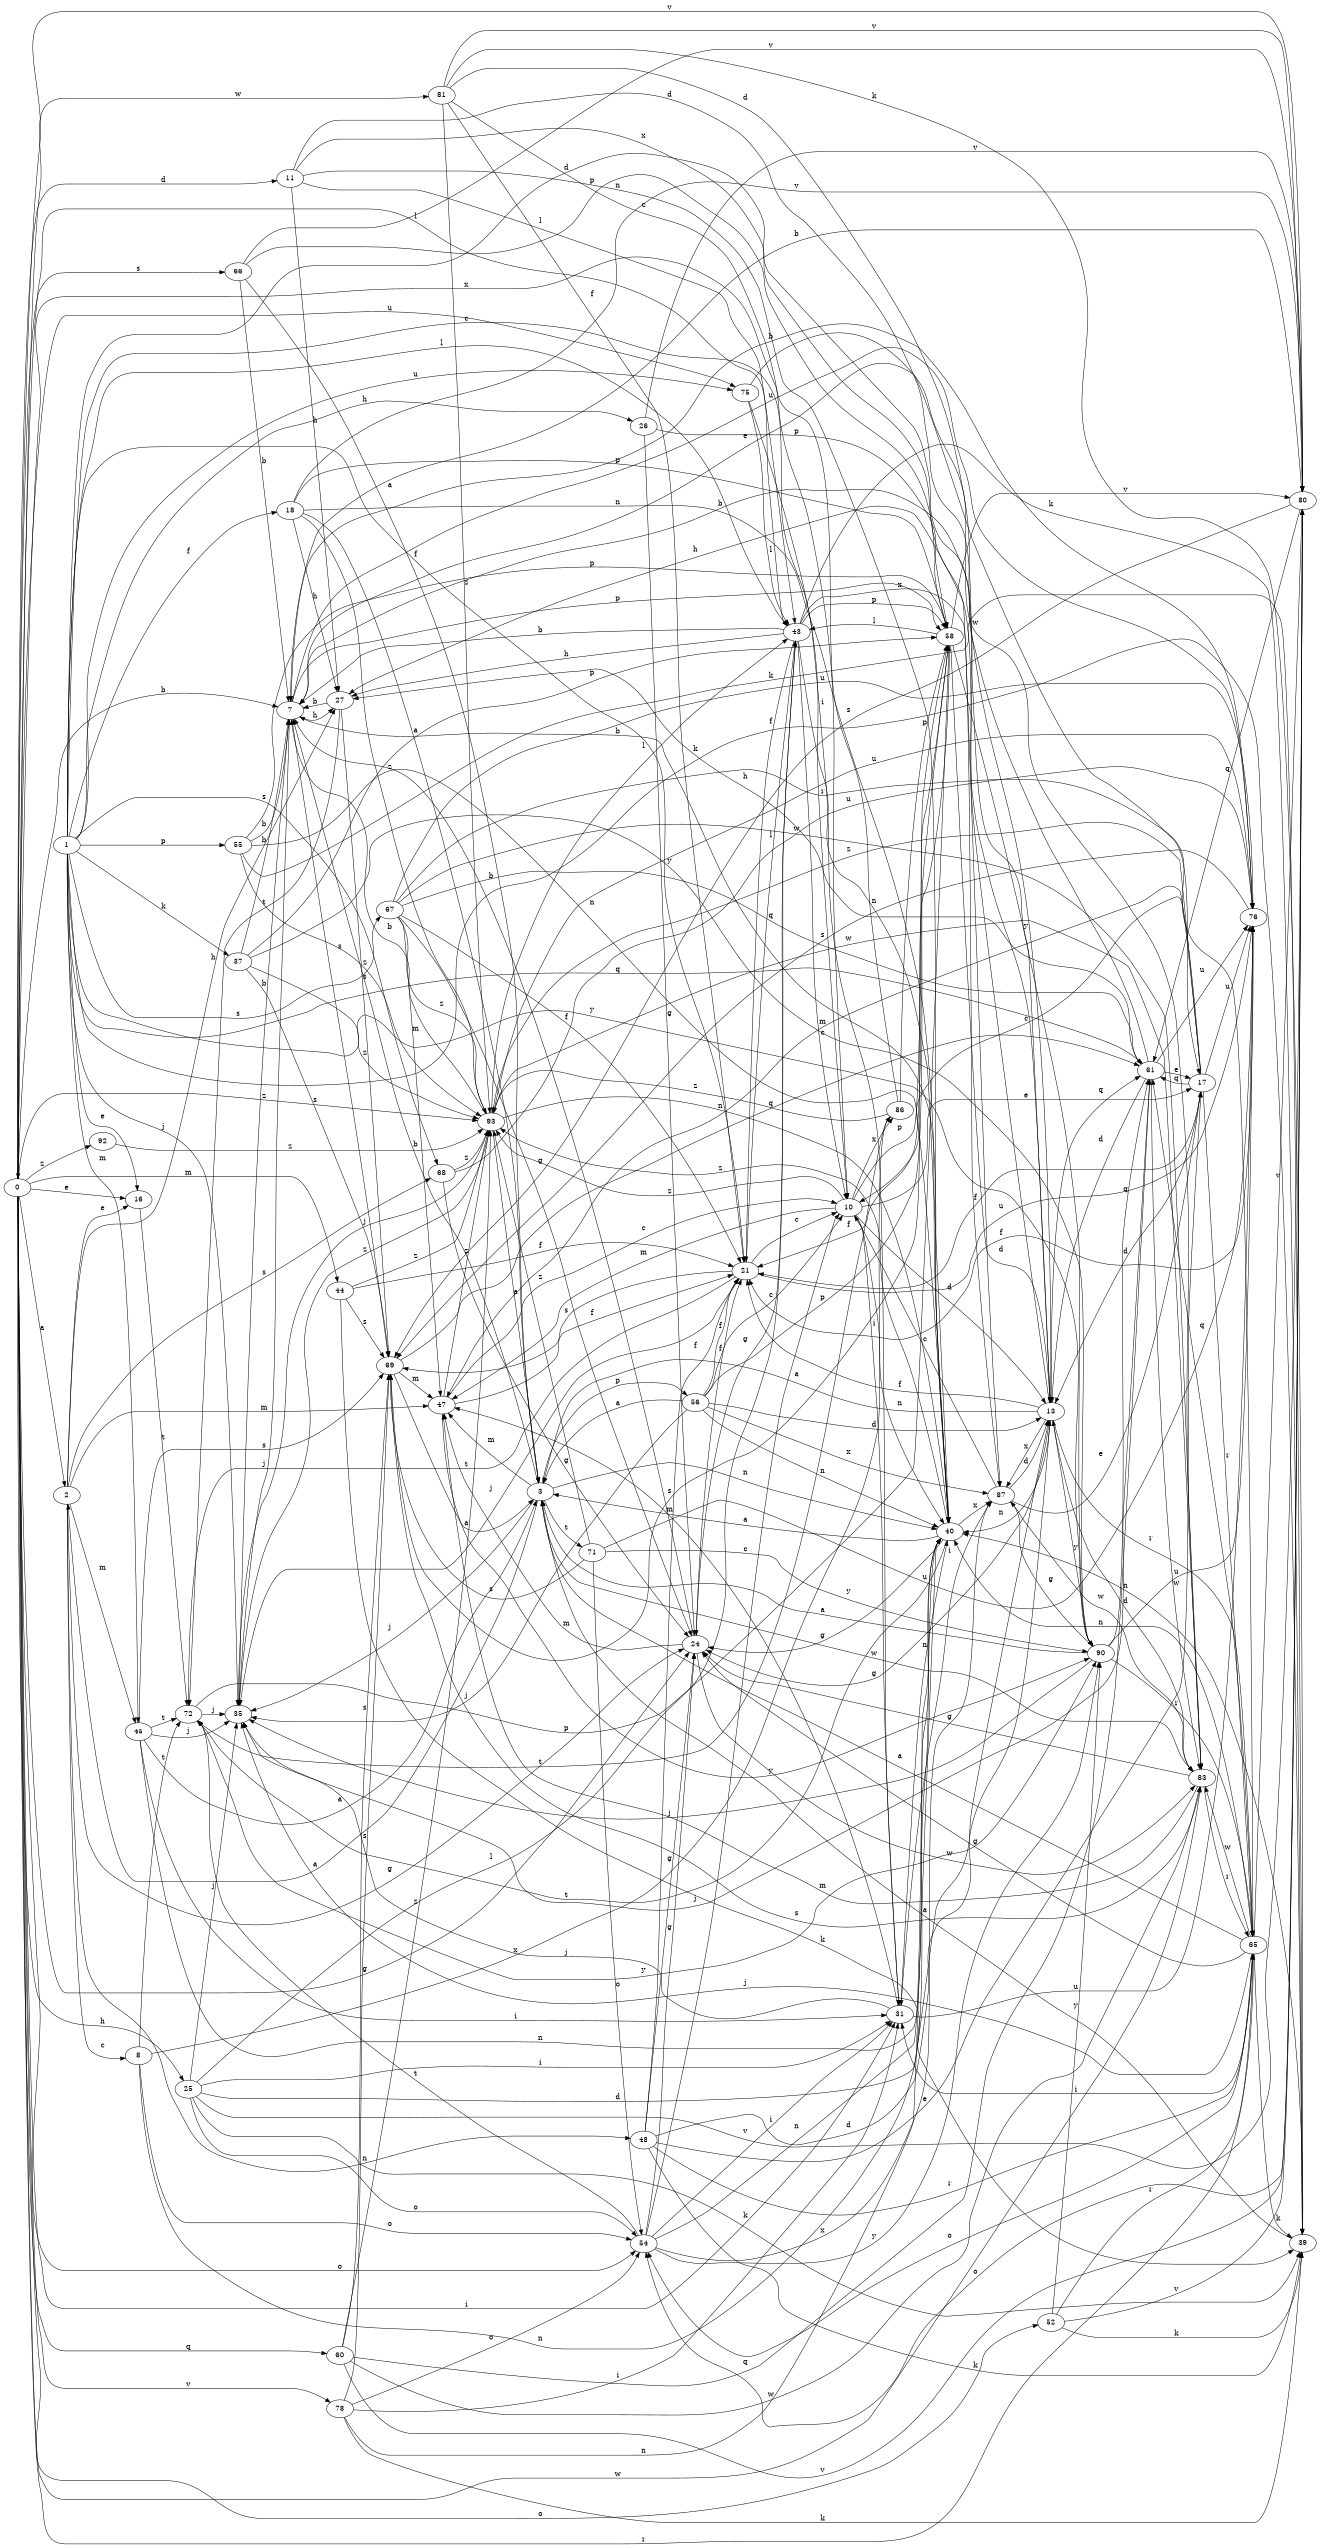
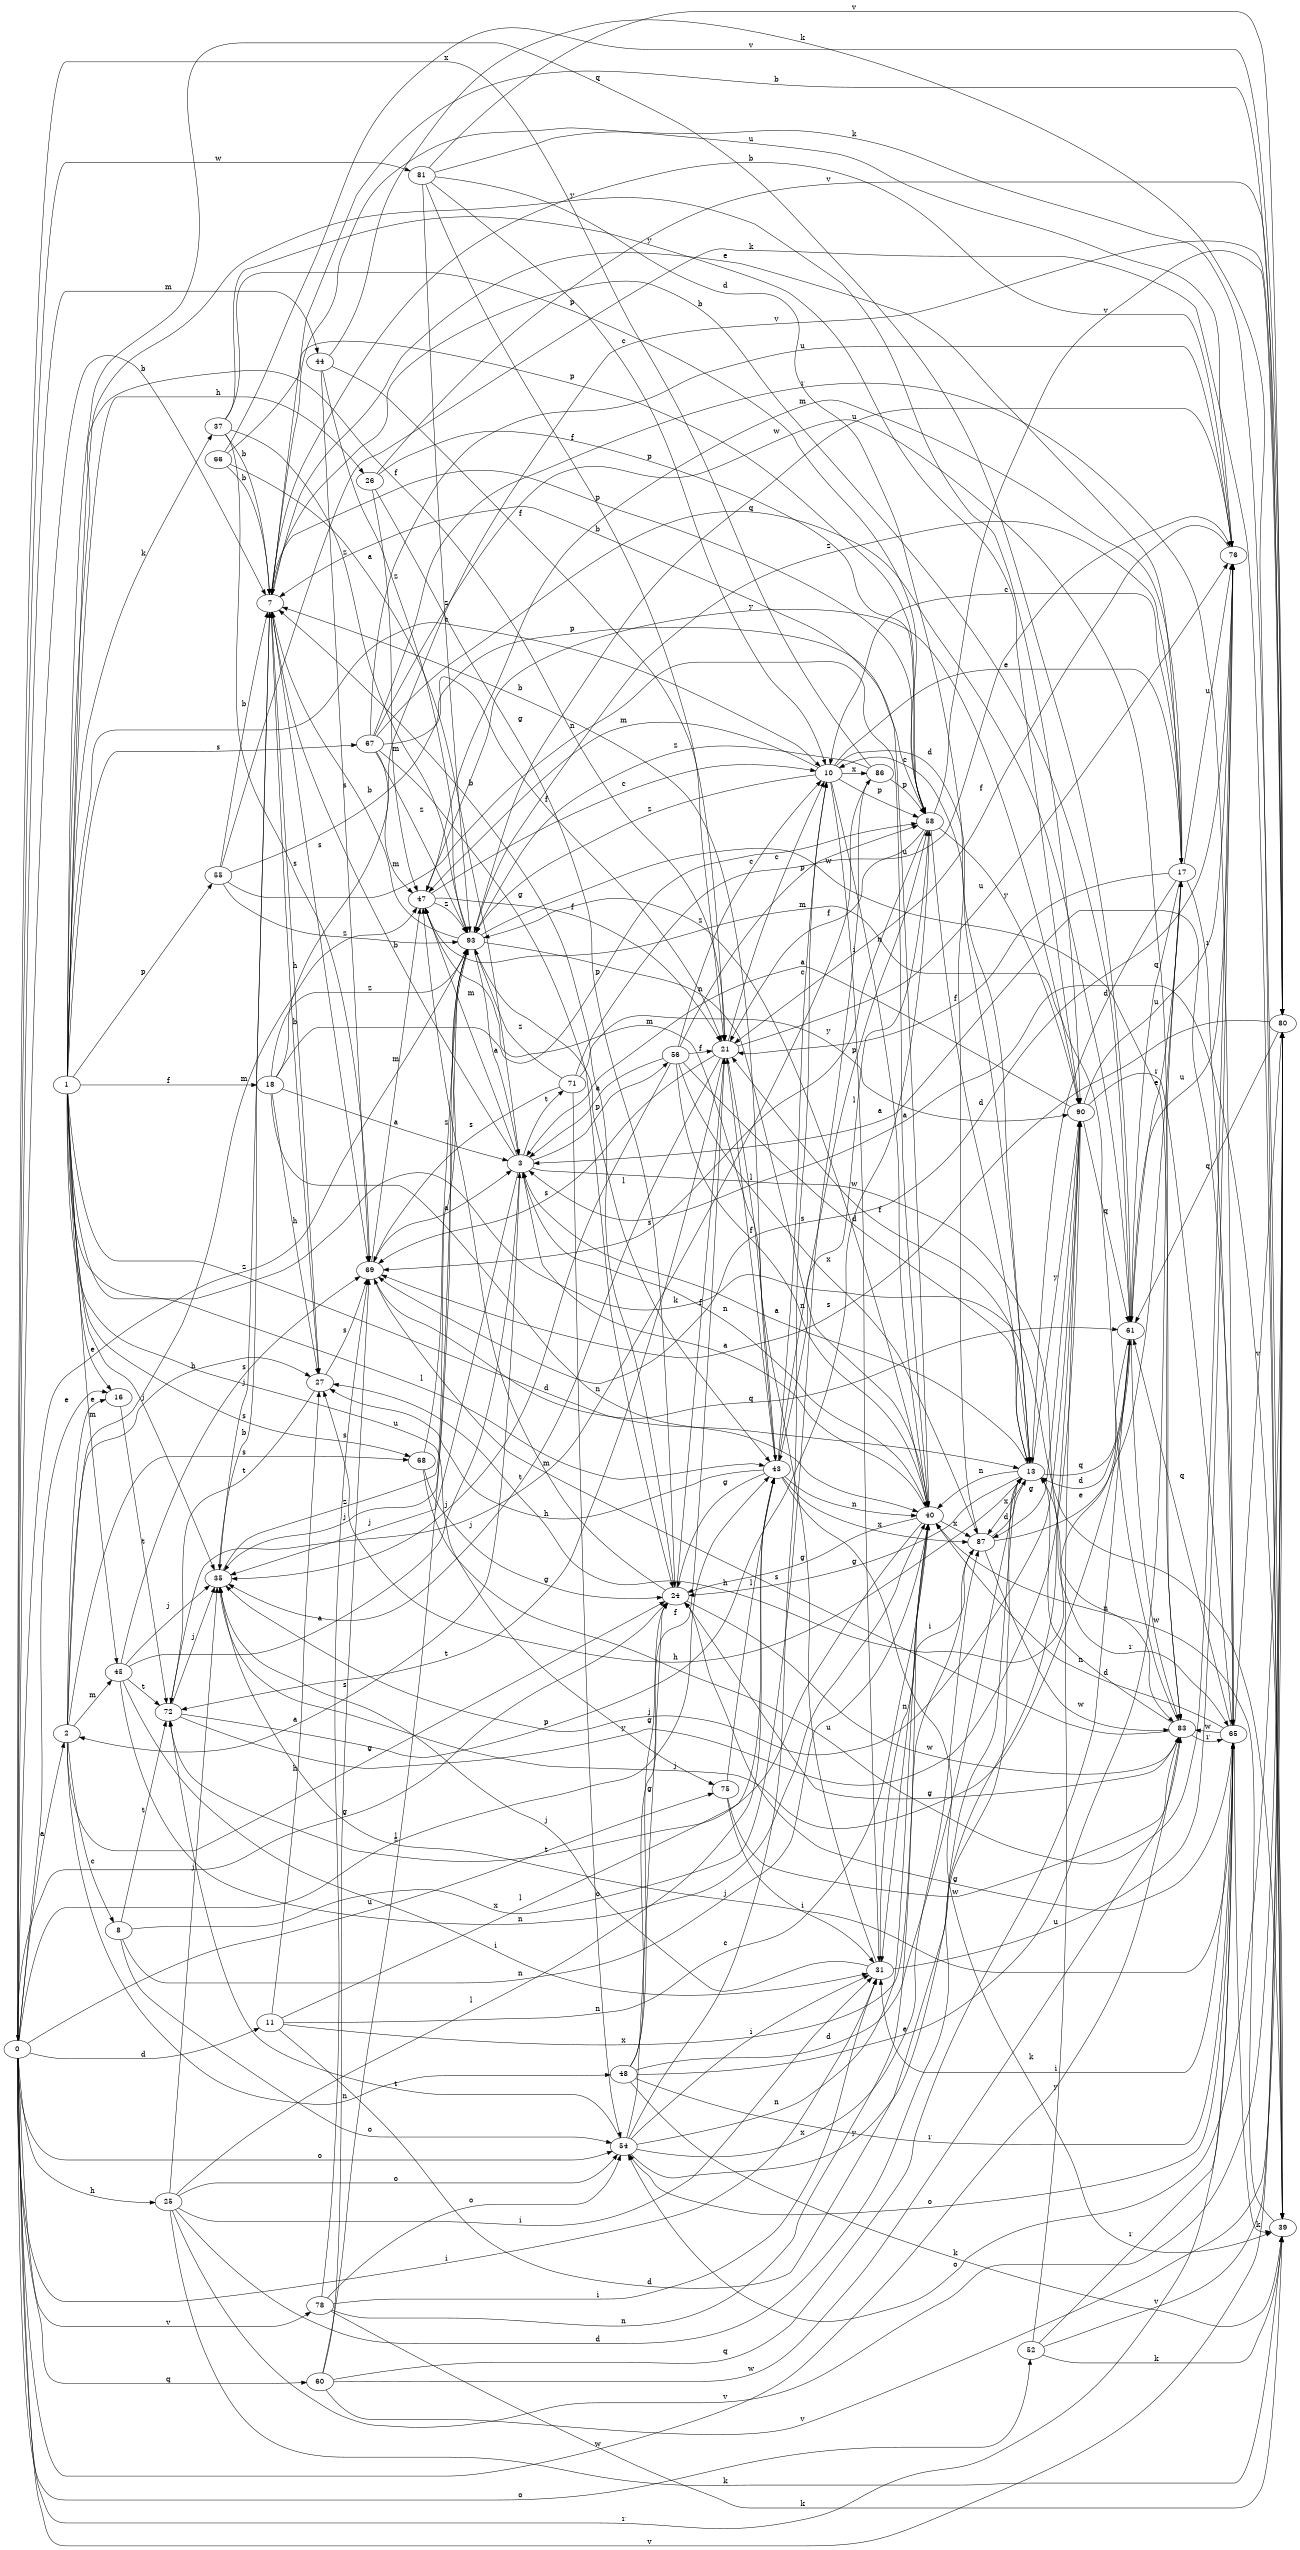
  strict digraph {
    rankdir=LR
    0
    2
    7
    11
    16
    24
    25
    31
    43
    44
    52
    54
    60
    65
    66
    75
    78
    80
    81
    83
-   92
    93
    45
    68
    8
    27
    47
    48
    35
    17
    58
    69
    76
    13
    n35 [label=40]
    87
    72
    21
    39
    10
    90
    61
    3
    86
    1
    18
    26
    37
    55
    67
    56
    71
    0 -> 2 [label=a]
    0 -> 7 [label=b]
    0 -> 11 [label=d]
    0 -> 16 [label=e]
    0 -> 24 [label=g]
    0 -> 25 [label=h]
    0 -> 31 [label=i]
    0 -> 43 [label=l]
    0 -> 44 [label=m]
    0 -> 52 [label=o]
    0 -> 54 [label=o]
    0 -> 60 [label=q]
    0 -> 65 [label=r]
-   0 -> 66 [label=s]
    0 -> 75 [label=u]
    0 -> 78 [label=v]
    0 -> 80 [label=v]
    0 -> 81 [label=w]
    0 -> 83 [label=w]
-   0 -> 92 [label=z]
    0 -> 93 [label=z]
    2 -> 16 [label=e]
    2 -> 24 [label=g]
    2 -> 45 [label=m]
    2 -> 68 [label=s]
    2 -> 8 [label=c]
    2 -> 27 [label=h]
    2 -> 47 [label=m]
    2 -> 48 [label=n]
    7 -> 27 [label=h]
    7 -> 35 [label=j]
    7 -> 17 [label=e]
    7 -> 58 [label=p]
    7 -> 69 [label=s]
    7 -> 76 [label=u]
    11 -> 43 [label=l]
    11 -> 27 [label=h]
    11 -> 13 [label=d]
    11 -> n35 [label=n]
    11 -> 87 [label=x]
    16 -> 72 [label=t]
    24 -> 7 [label=b]
    24 -> 83 [label=w]
    24 -> 47 [label=m]
    24 -> 21 [label=f]
    25 -> 31 [label=i]
    25 -> 43 [label=l]
    25 -> 54 [label=o]
    25 -> 80 [label=v]
    25 -> 35 [label=j]
    25 -> 13 [label=d]
    25 -> 39 [label=k]
    31 -> 47 [label=m]
    31 -> 35 [label=j]
    31 -> 76 [label=u]
    31 -> n35 [label=n]
    43 -> 7 [label=b]
    43 -> 24 [label=g]
    43 -> 27 [label=h]
    43 -> 58 [label=p]
    43 -> n35 [label=n]
    43 -> 87 [label=x]
    43 -> 21 [label=f]
    43 -> 39 [label=k]
    43 -> 10 [label=c]
    44 -> 93 [label=z]
    44 -> 69 [label=s]
    44 -> 21 [label=f]
    44 -> 39 [label=k]
    52 -> 65 [label=r]
    52 -> 80 [label=v]
    52 -> 39 [label=k]
    52 -> 90 [label=y]
    54 -> 24 [label=g]
    54 -> 31 [label=i]
    54 -> n35 [label=n]
    54 -> 87 [label=x]
    54 -> 72 [label=t]
    54 -> 10 [label=c]
    54 -> 90 [label=y]
    60 -> 80 [label=v]
    60 -> 83 [label=w]
    60 -> 93 [label=z]
    60 -> 69 [label=s]
    60 -> 61 [label=q]
    65 -> 24 [label=g]
    65 -> 31 [label=i]
    65 -> 54 [label=o]
    65 -> 80 [label=v]
    65 -> 83 [label=w]
    65 -> 35 [label=j]
    65 -> n35 [label=n]
    65 -> 39 [label=k]
    65 -> 61 [label=q]
    65 -> 3 [label=a]
    66 -> 7 [label=b]
    66 -> 80 [label=v]
    66 -> 58 [label=p]
    66 -> 3 [label=a]
    75 -> 31 [label=i]
    75 -> 43 [label=l]
    75 -> 83 [label=w]
    78 -> 31 [label=i]
    78 -> 54 [label=o]
    78 -> 69 [label=s]
    78 -> n35 [label=n]
    78 -> 39 [label=k]
    80 -> 7 [label=b]
    80 -> 54 [label=o]
    80 -> 69 [label=s]
    80 -> 61 [label=q]
    81 -> 80 [label=v]
    81 -> 93 [label=z]
    81 -> 13 [label=d]
    81 -> 21 [label=f]
    81 -> 39 [label=k]
    81 -> 10 [label=c]
    83 -> 24 [label=g]
    83 -> 65 [label=r]
    83 -> 47 [label=m]
    83 -> 69 [label=s]
    83 -> 13 [label=d]
-   92 -> 93 [label=z]
    93 -> 7 [label=b]
    93 -> 43 [label=l]
    93 -> 83 [label=w]
    93 -> 35 [label=j]
    93 -> 76 [label=u]
    93 -> n35 [label=n]
    93 -> 3 [label=a]
    45 -> 31 [label=i]
    45 -> 35 [label=j]
    45 -> 69 [label=s]
    45 -> n35 [label=n]
    45 -> 72 [label=t]
    45 -> 3 [label=a]
    68 -> 24 [label=g]
    68 -> 93 [label=z]
    68 -> 76 [label=u]
    8 -> 54 [label=o]
    8 -> n35 [label=n]
    8 -> 72 [label=t]
    8 -> 86 [label=x]
    27 -> 7 [label=b]
    27 -> 69 [label=s]
    27 -> 72 [label=t]
    47 -> 93 [label=z]
    47 -> 21 [label=f]
    47 -> 10 [label=c]
    47 -> 90 [label=y]
    48 -> 24 [label=g]
    48 -> 65 [label=r]
    48 -> 17 [label=e]
    48 -> 13 [label=d]
    48 -> 21 [label=f]
    48 -> 39 [label=k]
    35 -> 7 [label=b]
    35 -> 93 [label=z]
    17 -> 65 [label=r]
    17 -> 93 [label=z]
    17 -> 47 [label=m]
    17 -> 76 [label=u]
    17 -> 13 [label=d]
    17 -> 21 [label=f]
    17 -> 10 [label=c]
    17 -> 61 [label=q]
    58 -> 43 [label=l]
    58 -> 80 [label=v]
    58 -> 69 [label=s]
    58 -> 13 [label=d]
    58 -> 21 [label=f]
    58 -> 90 [label=y]
    69 -> 47 [label=m]
    69 -> 61 [label=q]
    69 -> 3 [label=a]
    76 -> 7 [label=b]
    76 -> 69 [label=s]
    76 -> 21 [label=f]
    13 -> 24 [label=g]
    13 -> 65 [label=r]
    13 -> 27 [label=h]
    13 -> n35 [label=n]
    13 -> 87 [label=x]
    13 -> 21 [label=f]
    13 -> 90 [label=y]
    13 -> 61 [label=q]
    13 -> 3 [label=a]
    n35 -> 7 [label=b]
    n35 -> 24 [label=g]
    n35 -> 93 [label=z]
    n35 -> 87 [label=x]
    n35 -> 72 [label=t]
    n35 -> 3 [label=a]
    87 -> 31 [label=i]
    87 -> 83 [label=w]
    87 -> 17 [label=e]
    87 -> 13 [label=d]
    87 -> 10 [label=c]
    72 -> 35 [label=j]
    72 -> 58 [label=p]
    72 -> 90 [label=y]
    21 -> 43 [label=l]
    21 -> 35 [label=j]
    21 -> 69 [label=s]
    21 -> 76 [label=u]
    21 -> 72 [label=t]
    21 -> 10 [label=c]
    39 -> n35 [label=n]
    39 -> 3 [label=a]
    10 -> 31 [label=i]
    10 -> 93 [label=z]
    10 -> 47 [label=m]
    10 -> 17 [label=e]
    10 -> 58 [label=p]
    10 -> 13 [label=d]
    10 -> n35 [label=n]
    10 -> 86 [label=x]
    90 -> 65 [label=r]
    90 -> 35 [label=j]
    90 -> 76 [label=u]
    90 -> 87 [label=g]
    90 -> 61 [label=q]
    90 -> 3 [label=a]
    61 -> 7 [label=b]
    61 -> 83 [label=w]
    61 -> 27 [label=h]
    61 -> 35 [label=j]
    61 -> 17 [label=e]
    61 -> 76 [label=u]
    61 -> 13 [label=d]
    3 -> 2 [label=a]
    3 -> 7 [label=b]
    3 -> 83 [label=w]
    3 -> 47 [label=m]
    3 -> 35 [label=j]
    3 -> n35 [label=n]
    3 -> 56 [label=p]
    3 -> 71 [label=t]
    86 -> 0 [label=x]
    86 -> 93 [label=z]
    86 -> 58 [label=p]
    86 -> 72 [label=t]
    1 -> 16 [label=e]
    1 -> 43 [label=l]
    1 -> 75 [label=u]
    1 -> 45 [label=m]
    1 -> 68 [label=s]
    1 -> 35 [label=j]
    1 -> 13 [label=d]
    1 -> 21 [label=f]
    1 -> 39 [label=k]
    1 -> 10 [label=c]
    1 -> 90 [label=y]
    1 -> 61 [label=q]
    1 -> 18 [label=f]
    1 -> 26 [label=h]
    1 -> 37 [label=k]
    1 -> 55 [label=p]
    1 -> 67 [label=s]
    18 -> 80 [label=v]
    18 -> 93 [label=z]
    18 -> 27 [label=h]
    18 -> 58 [label=p]
    18 -> n35 [label=n]
    18 -> 3 [label=a]
    26 -> 24 [label=g]
    26 -> 80 [label=v]
+   26 -> 47 [label=m]
    26 -> 58 [label=p]
    37 -> 7 [label=b]
    37 -> 93 [label=z]
    37 -> 58 [label=p]
    37 -> 69 [label=s]
    37 -> 90 [label=y]
    55 -> 7 [label=b]
    55 -> 93 [label=z]
    55 -> 58 [label=p]
    55 -> n35 [label=n]
    55 -> 39 [label=k]
    67 -> 24 [label=g]
    67 -> 65 [label=r]
    67 -> 83 [label=w]
    67 -> 93 [label=z]
    67 -> 47 [label=m]
    67 -> 76 [label=u]
    67 -> 21 [label=f]
    67 -> 61 [label=q]
    56 -> 35 [label=j]
    56 -> 58 [label=p]
    56 -> 13 [label=d]
    56 -> n35 [label=n]
    56 -> 87 [label=x]
    56 -> 21 [label=f]
    56 -> 10 [label=c]
    56 -> 3 [label=a]
    71 -> 54 [label=o]
    71 -> 93 [label=z]
    71 -> 69 [label=s]
    71 -> 76 [label=u]
    71 -> 90 [label=y]
  }
